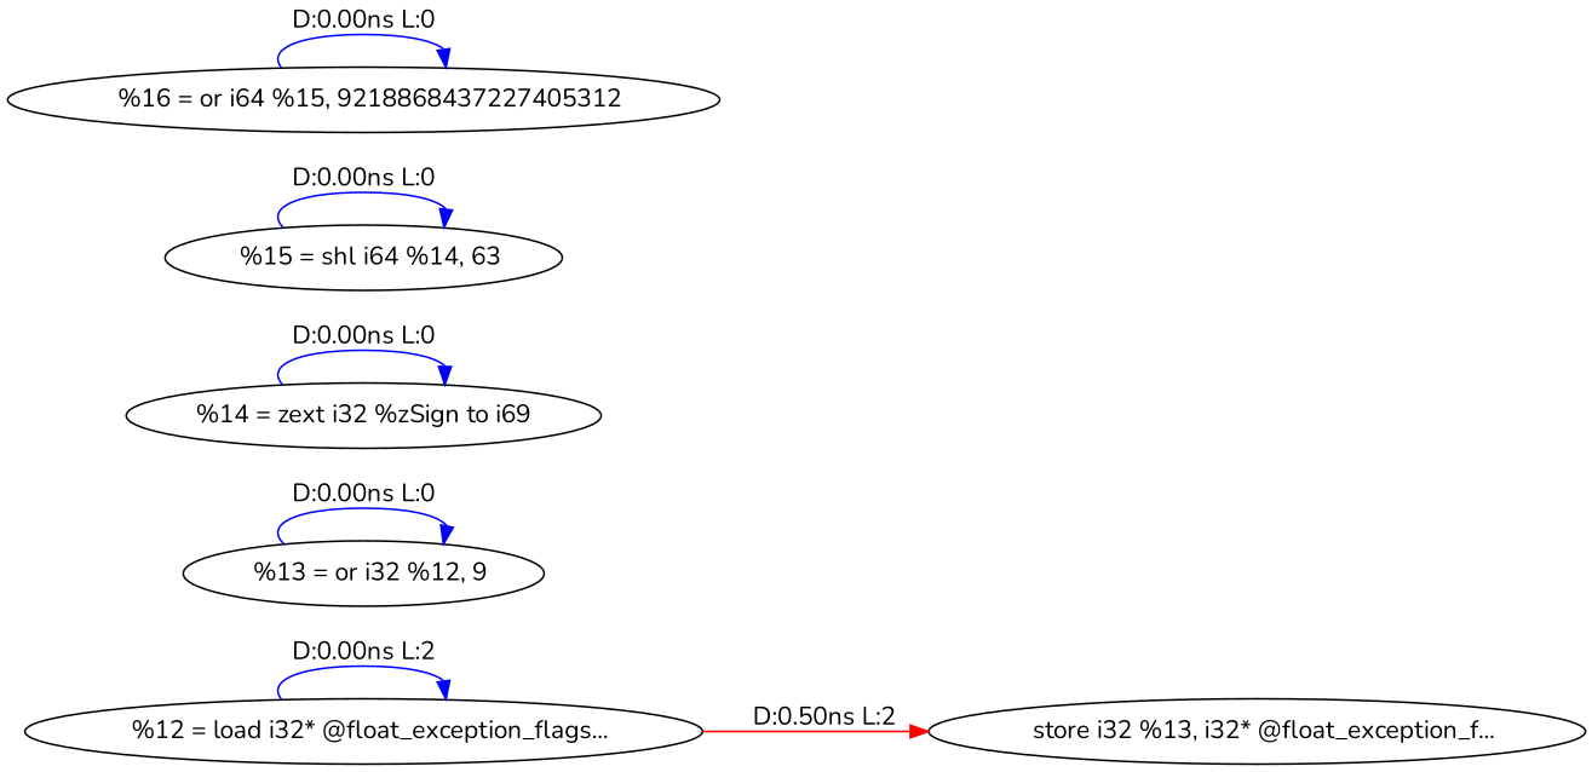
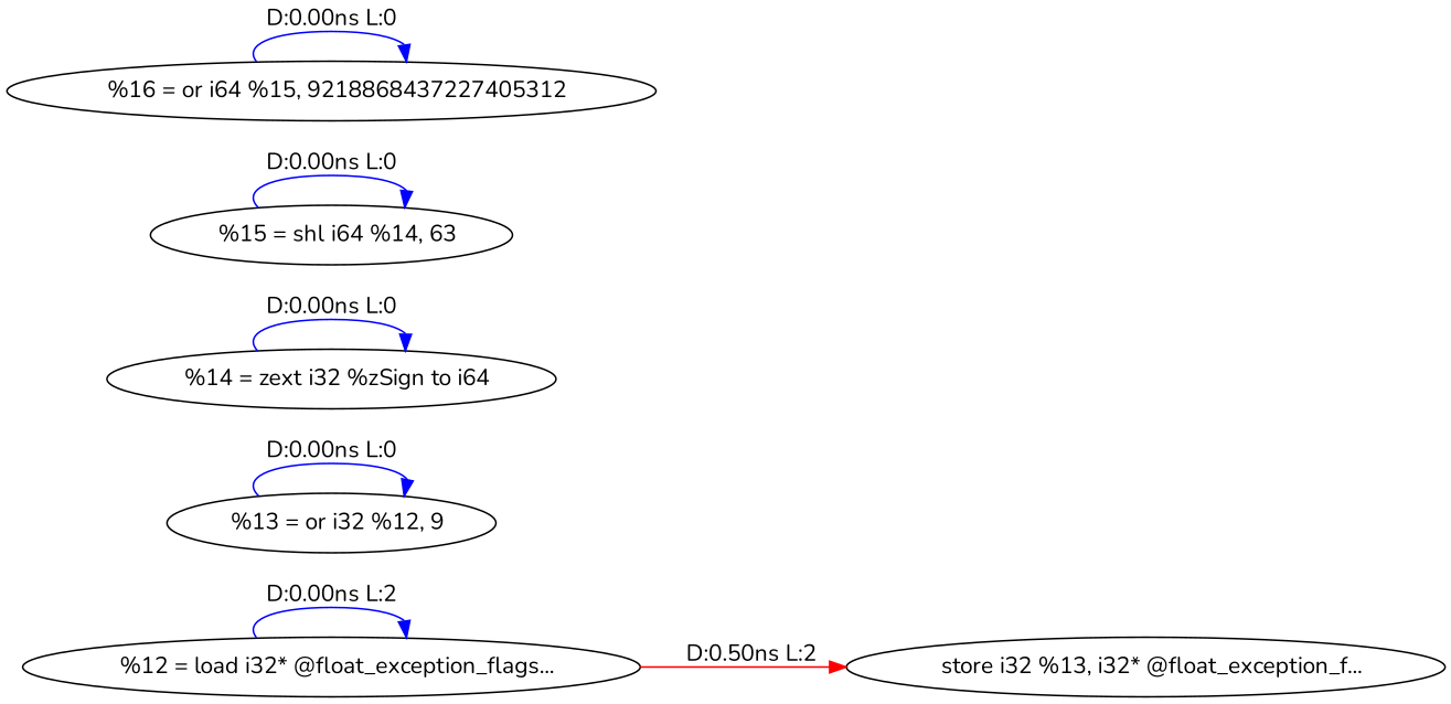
  digraph {
    fontname=Nunito
    rankdir=LR
    node [fontname=Nunito]
    edge [color=blue fontname=Nunito]
    n1 [label="  %12 = load i32* @float_exception_flags..."]
    n2 [label="  store i32 %13, i32* @float_exception_f..."]
    n3 [label="  %13 = or i32 %12, 9"]
-   n4 [label="%14 = zext i32 %zSign to i69"]
+   n4 [label="  %14 = zext i32 %zSign to i64"]
    n5 [label="  %15 = shl i64 %14, 63"]
    n6 [label="  %16 = or i64 %15, 9218868437227405312"]
    n1 -> n1 [label="D:0.00ns L:2"]
    n1 -> n2 [color=red label="D:0.50ns L:2"]
    n3 -> n3 [label="D:0.00ns L:0"]
    n4 -> n4 [label="D:0.00ns L:0"]
    n5 -> n5 [label="D:0.00ns L:0"]
    n6 -> n6 [label="D:0.00ns L:0"]
  }
